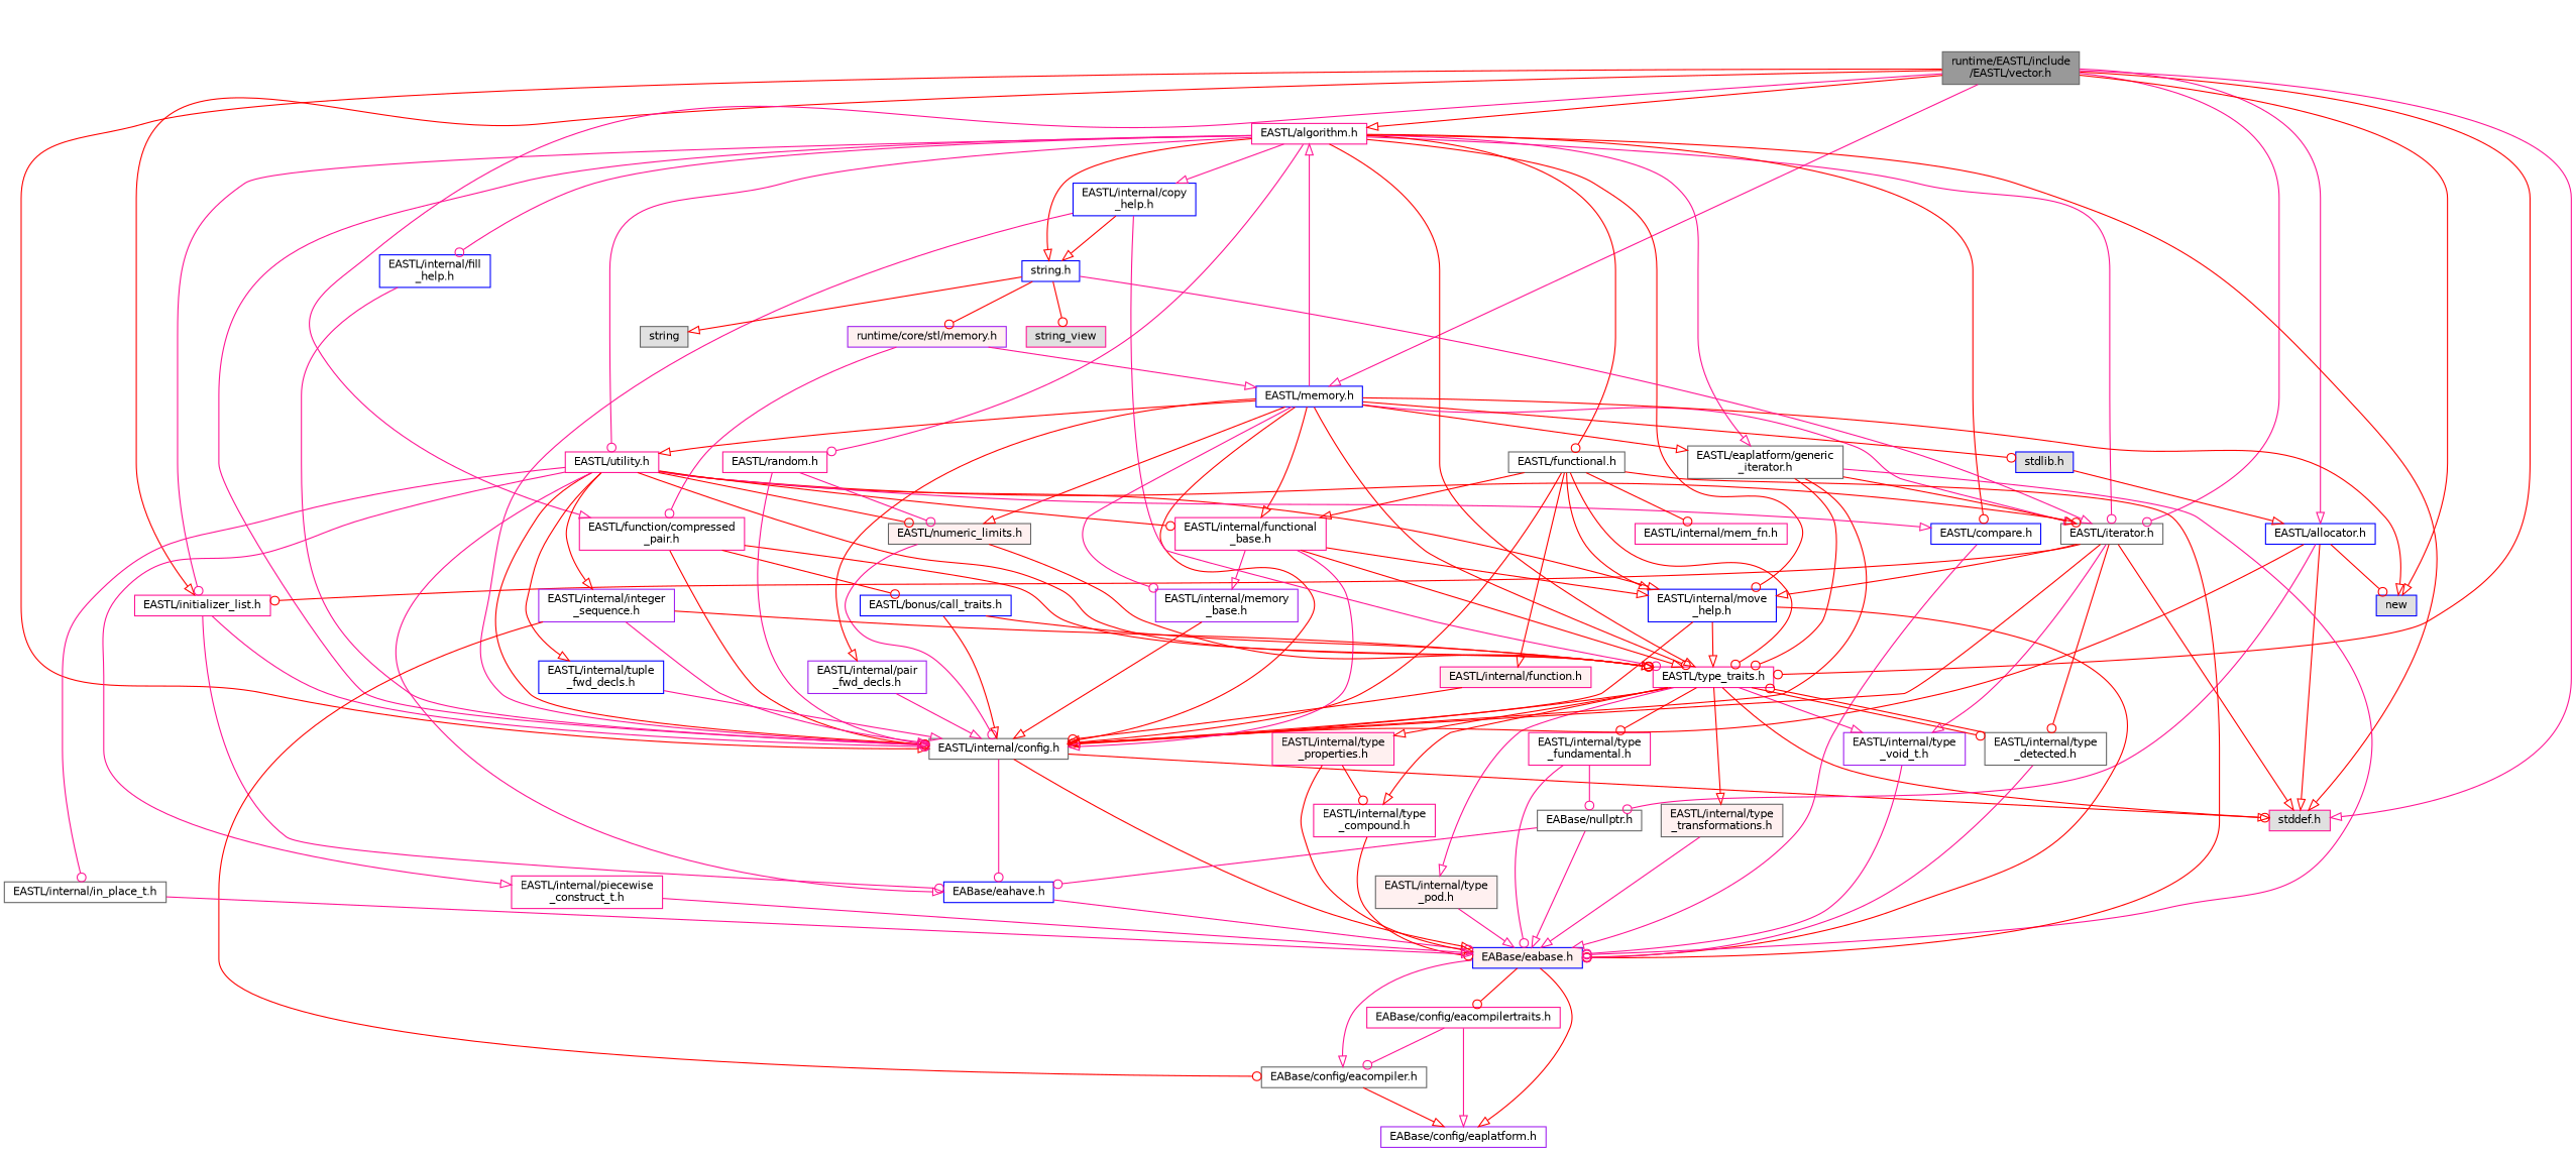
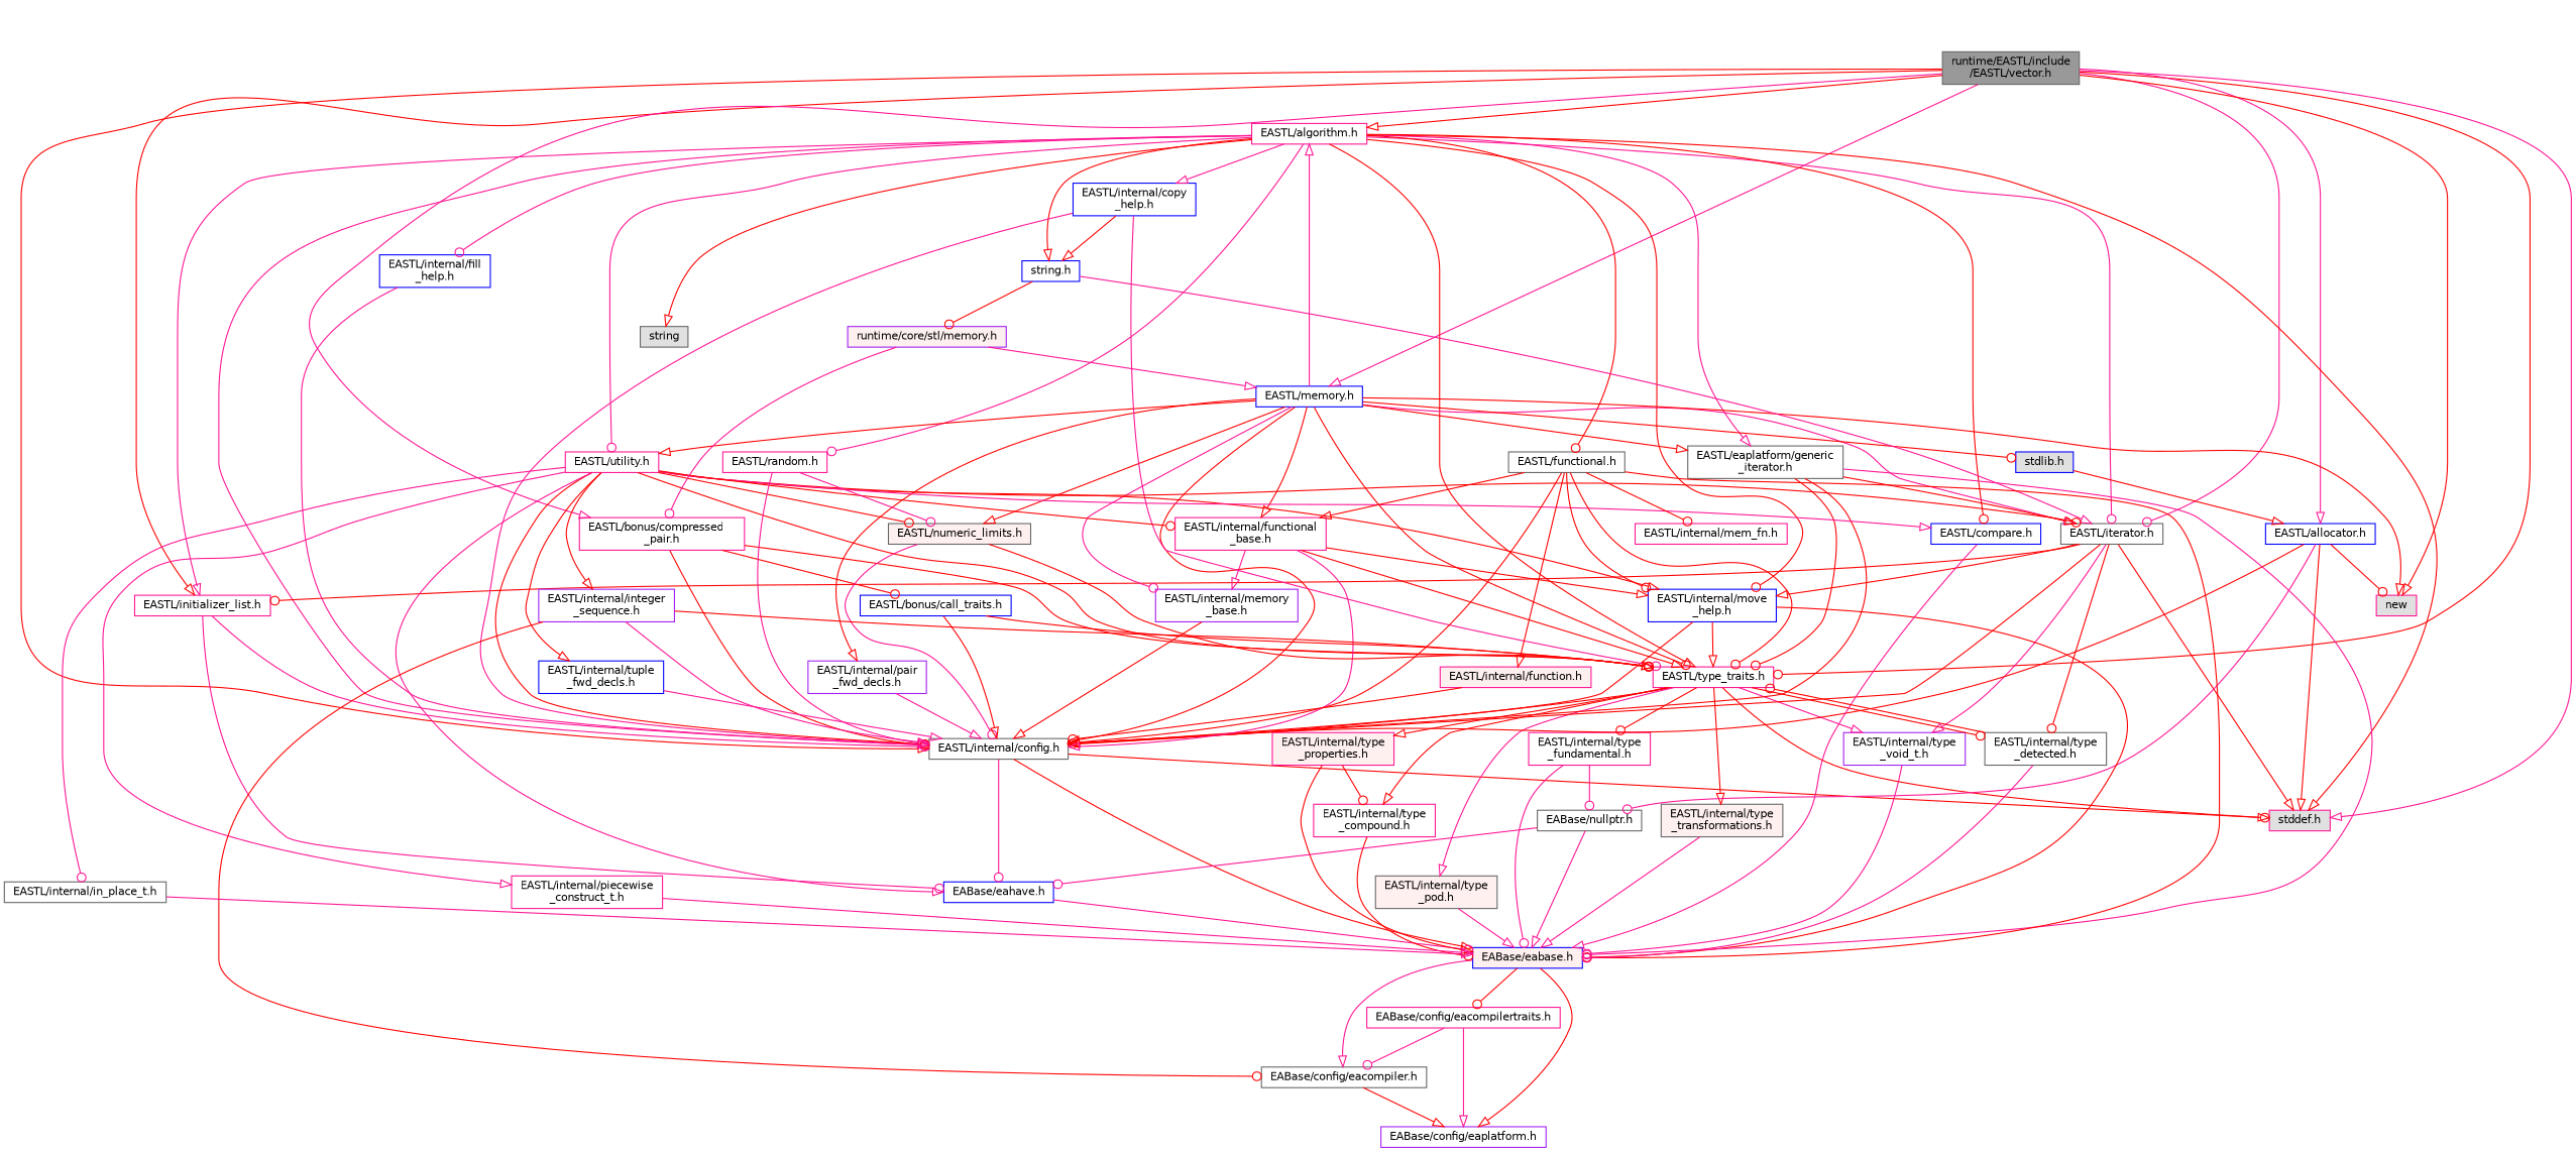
  digraph {
    node [color=deeppink fillcolor=white fontname=Helvetica fontsize=10 shape=box style=filled]
    edge [arrowhead=onormal color=red fontname=Helvetica fontsize=10 labelfontname=Helvetica labelfontsize=10 style=solid]
    n1 [color=gray40 fillcolor=grey60 fontcolor=black height=0.2 label="runtime/EASTL/include\l/EASTL/vector.h" width=0.4]
    n2 [height=0.2 label="EASTL/algorithm.h" width=0.4]
    n3 [color=gray40 height=0.2 label="EASTL/internal/config.h" width=0.4]
    n4 [fillcolor="#E0E0E0" height=0.2 label="stddef.h" width=0.4]
    n5 [height=0.2 label="EASTL/type_traits.h" width=0.4]
    n6 [color=gray40 height=0.2 label="EASTL/iterator.h" width=0.4]
    n7 [height=0.2 label="EASTL/initializer_list.h" width=0.4]
    n8 [color=blue height=0.2 label="EASTL/memory.h" width=0.4]
    n9 [color=blue height=0.2 label="EASTL/allocator.h" width=0.4]
-   n10 [color=blue fillcolor="#E0E0E0" height=0.2 label=new width=0.4]
-   n11 [height=0.2 label="EASTL/function/compressed\l_pair.h" width=0.4]
+   n10 [fillcolor="#E0E0E0" height=0.2 label=new width=0.4]
+   n11 [height=0.2 label="EASTL/bonus/compressed\l_pair.h" width=0.4]
    n12 [color=blue height=0.2 label="EASTL/internal/move\l_help.h" width=0.4]
    n13 [color=blue height=0.2 label="EASTL/internal/copy\l_help.h" width=0.4]
    n14 [color=blue height=0.2 label="string.h" width=0.4]
    n15 [color=gray40 height=0.2 label="EASTL/eaplatform/generic\l_iterator.h" width=0.4]
    n16 [height=0.2 label="EASTL/utility.h" width=0.4]
    n17 [color=blue height=0.2 label="EASTL/compare.h" width=0.4]
    n18 [color=blue height=0.2 label="EASTL/internal/fill\l_help.h" width=0.4]
    n19 [color=gray40 height=0.2 label="EASTL/functional.h" width=0.4]
    n20 [height=0.2 label="EASTL/random.h" width=0.4]
    n21 [color=blue fillcolor="#FFF0F0" height=0.2 label="EABase/eabase.h" width=0.4]
    n22 [color=blue height=0.2 label="EABase/eahave.h" width=0.4]
    n23 [height=0.2 label="EASTL/internal/type\l_fundamental.h" width=0.4]
    n24 [color=gray40 fillcolor="#FFF0F0" height=0.2 label="EASTL/internal/type\l_transformations.h" width=0.4]
    n25 [color=purple height=0.2 label="EASTL/internal/type\l_void_t.h" width=0.4]
    n26 [fillcolor="#FFF0F0" height=0.2 label="EASTL/internal/type\l_properties.h" width=0.4]
    n27 [height=0.2 label="EASTL/internal/type\l_compound.h" width=0.4]
    n28 [color=gray40 fillcolor="#FFF0F0" height=0.2 label="EASTL/internal/type\l_pod.h" width=0.4]
    n29 [color=gray40 height=0.2 label="EASTL/internal/type\l_detected.h" width=0.4]
    n30 [color=purple height=0.2 label="EASTL/internal/memory\l_base.h" width=0.4]
    n31 [color=purple height=0.2 label="EASTL/internal/pair\l_fwd_decls.h" width=0.4]
    n32 [height=0.2 label="EASTL/internal/functional\l_base.h" width=0.4]
    n33 [color=gray40 fillcolor="#FFF0F0" height=0.2 label="EASTL/numeric_limits.h" width=0.4]
    n34 [color=blue fillcolor="#E0E0E0" height=0.2 label="stdlib.h" width=0.4]
    n35 [color=gray40 height=0.2 label="EABase/nullptr.h" width=0.4]
    n36 [color=blue height=0.2 label="EASTL/bonus/call_traits.h" width=0.4]
    n37 [color=gray40 fillcolor="#E0E0E0" height=0.2 label=string width=0.4]
-   n38 [fillcolor="#E0E0E0" height=0.2 label=string_view width=0.4]
    n39 [color=purple fillcolor="#FFF0F0" height=0.2 label="runtime/core/stl/memory.h" width=0.4]
    n40 [color=purple height=0.2 label="EASTL/internal/integer\l_sequence.h" width=0.4]
    n41 [color=blue height=0.2 label="EASTL/internal/tuple\l_fwd_decls.h" width=0.4]
    n42 [color=gray40 height=0.2 label="EASTL/internal/in_place_t.h" width=0.4]
    n43 [height=0.2 label="EASTL/internal/piecewise\l_construct_t.h" width=0.4]
    n44 [height=0.2 label="EASTL/internal/mem_fn.h" width=0.4]
    n45 [fillcolor="#FFF0F0" height=0.2 label="EASTL/internal/function.h" width=0.4]
    n46 [color=gray40 height=0.2 label="EABase/config/eacompiler.h" width=0.4]
    n47 [color=purple height=0.2 label="EABase/config/eaplatform.h" width=0.4]
    n48 [height=0.2 label="EABase/config/eacompilertraits.h" width=0.4]
    n1 -> n2
    n1 -> n3
    n1 -> n4 [color=deeppink]
    n1 -> n5 [arrowhead=odot]
    n1 -> n6 [arrowhead=odot color=deeppink]
    n1 -> n7
    n1 -> n8 [color=deeppink]
    n1 -> n9 [color=deeppink]
    n1 -> n10
    n1 -> n11 [color=deeppink]
    n2 -> n3 [arrowhead=odot color=deeppink]
    n2 -> n4
    n2 -> n5
    n2 -> n6 [arrowhead=odot color=deeppink]
-   n2 -> n7 [arrowhead=odot color=deeppink]
+   n2 -> n7 [color=deeppink]
    n2 -> n12 [arrowhead=odot]
    n2 -> n13 [color=deeppink]
    n2 -> n14
    n2 -> n15 [color=deeppink]
    n2 -> n16 [arrowhead=odot color=deeppink]
    n2 -> n17 [arrowhead=odot]
    n2 -> n18 [arrowhead=odot color=deeppink]
    n2 -> n19 [arrowhead=odot]
    n2 -> n20 [arrowhead=odot color=deeppink]
    n3 -> n4 [arrowhead=odot]
    n3 -> n21
    n3 -> n22 [arrowhead=odot color=deeppink]
    n5 -> n3
    n5 -> n4
    n5 -> n23 [arrowhead=odot]
    n5 -> n24
    n5 -> n25 [color=deeppink]
    n5 -> n26
    n5 -> n27
    n5 -> n28 [color=deeppink]
    n5 -> n29 [arrowhead=odot]
    n6 -> n3
    n6 -> n4
    n6 -> n7 [arrowhead=odot]
    n6 -> n12
    n6 -> n25 [color=deeppink]
    n6 -> n29 [arrowhead=odot]
    n7 -> n3 [arrowhead=odot color=deeppink]
    n7 -> n22 [arrowhead=odot color=deeppink]
    n8 -> n2 [color=deeppink]
    n8 -> n3
    n8 -> n5 [arrowhead=odot]
    n8 -> n6 [color=deeppink]
    n8 -> n10
    n8 -> n15
    n8 -> n16
    n8 -> n30 [arrowhead=odot color=deeppink]
    n8 -> n31
    n8 -> n32
    n8 -> n33
    n8 -> n34 [arrowhead=odot]
    n9 -> n3
    n9 -> n4
    n9 -> n10 [arrowhead=odot]
    n9 -> n35 [arrowhead=odot color=deeppink]
    n11 -> n3
    n11 -> n5
    n11 -> n36 [arrowhead=odot]
    n12 -> n3
    n12 -> n5
    n12 -> n21 [arrowhead=odot]
    n13 -> n3 [arrowhead=odot color=deeppink]
    n13 -> n5 [arrowhead=odot color=deeppink]
    n13 -> n14
    n14 -> n6 [color=deeppink]
-   n14 -> n37
-   n14 -> n38 [arrowhead=odot]
+   n2 -> n37
    n14 -> n39 [arrowhead=odot]
    n15 -> n3 [arrowhead=odot]
    n15 -> n5 [arrowhead=odot]
    n15 -> n6
    n15 -> n21 [arrowhead=odot color=deeppink]
    n16 -> n3 [arrowhead=odot]
    n16 -> n5
    n16 -> n6 [arrowhead=odot]
    n16 -> n12
    n16 -> n17 [color=deeppink]
    n16 -> n22 [color=deeppink]
    n16 -> n32 [arrowhead=odot]
    n16 -> n33 [arrowhead=odot]
    n16 -> n40
    n16 -> n41
    n16 -> n42 [arrowhead=odot color=deeppink]
    n16 -> n43 [color=deeppink]
    n17 -> n21 [color=deeppink]
    n18 -> n3 [color=deeppink]
    n19 -> n3
    n19 -> n5 [arrowhead=odot]
-   n19 -> n12
+   n19 -> n12 [arrowhead=odot]
    n19 -> n21 [arrowhead=odot]
    n19 -> n32
    n19 -> n44 [arrowhead=odot]
    n19 -> n45
    n20 -> n3 [color=deeppink]
    n20 -> n33 [arrowhead=odot color=deeppink]
    n21 -> n46 [color=deeppink]
    n21 -> n47
    n21 -> n48 [arrowhead=odot]
    n22 -> n21 [arrowhead=odot color=deeppink]
    n23 -> n21 [arrowhead=odot color=deeppink]
    n23 -> n35 [arrowhead=odot color=deeppink]
    n24 -> n21 [color=deeppink]
    n25 -> n21 [arrowhead=odot color=deeppink]
    n26 -> n21
    n26 -> n27 [arrowhead=odot]
    n27 -> n21 [arrowhead=odot]
    n28 -> n21 [color=deeppink]
    n29 -> n5 [arrowhead=odot]
    n29 -> n21 [arrowhead=odot color=deeppink]
    n30 -> n3
    n31 -> n3 [color=deeppink]
    n32 -> n3 [color=deeppink]
    n32 -> n5
    n32 -> n12
    n32 -> n30 [color=deeppink]
    n33 -> n3 [arrowhead=odot color=deeppink]
    n33 -> n5 [arrowhead=odot]
    n34 -> n9
    n35 -> n21 [color=deeppink]
    n35 -> n22 [arrowhead=odot color=deeppink]
    n36 -> n3
    n36 -> n5 [arrowhead=odot]
    n39 -> n8 [color=deeppink]
    n39 -> n11 [arrowhead=odot color=deeppink]
    n40 -> n3 [color=deeppink]
    n40 -> n5 [arrowhead=odot]
    n40 -> n46 [arrowhead=odot]
    n41 -> n3 [color=deeppink]
    n42 -> n21 [color=deeppink]
    n43 -> n21 [color=deeppink]
    n45 -> n3 [arrowhead=odot]
    n46 -> n47
    n48 -> n46 [arrowhead=odot color=deeppink]
    n48 -> n47 [color=deeppink]
  }
